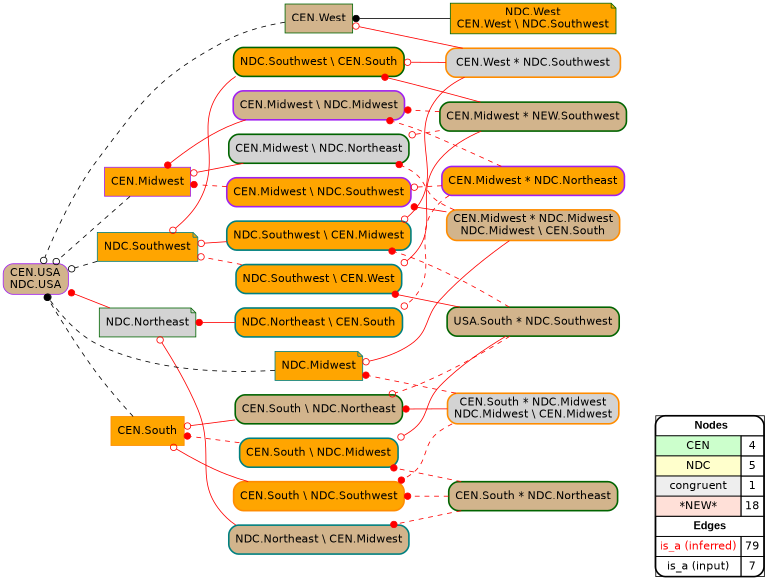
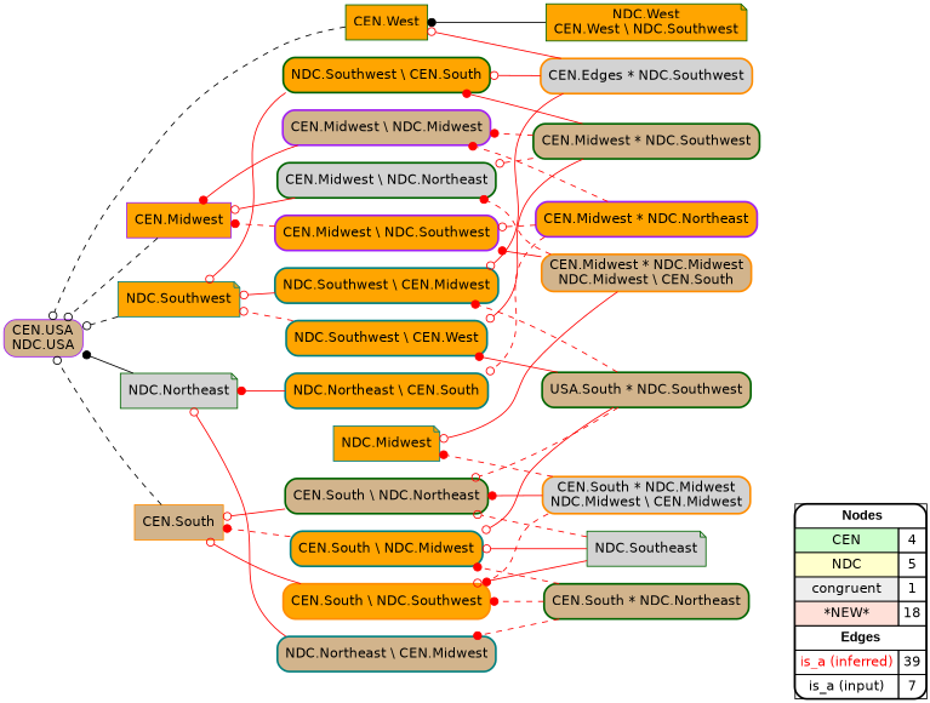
  digraph {
    rankdir=RL
    node [fillcolor=orange fontname=helvetica shape=box style="filled,rounded,bold" color=darkgreen]
    edge [arrowhead=odot color="#FF0000" constraint=true penwidth=1 style=dashed]
-   n1 [fillcolor=white label=<   <TABLE BORDER="0" CELLBORDER="1" CELLSPACING="0" CELLPADDING="4">  <TR> <TD COLSPAN="2"><font face="Arial Black"> Nodes</font></TD> </TR>  <TR>   <TD bgcolor="#CCFFCC" fontname="helvetica">CEN</TD>   <TD>4</TD>   </TR>  <TR>   <TD bgcolor="#FFFFCC" fontname="helvetica">NDC</TD>   <TD>5</TD>   </TR>  <TR>   <TD bgcolor="#EEEEEE" fontname="helvetica">congruent</TD>   <TD>1</TD>   </TR>  <TR>   <TD bgcolor="#FFE0D8" fontname="helvetica">*NEW*</TD>   <TD>18</TD>   </TR>  <TR> <TD COLSPAN="2"><font face = "Arial Black"> Edges </font></TD> </TR>  <TR>   <TD><font color ="#FF0000">is_a (inferred)</font></TD><TD>79</TD> </TR> <TR>   <TD><font color ="#000000">is_a (input)</font></TD><TD>7</TD> </TR> </TABLE>   > margin=0 color=""]
-   "CEN.West" [fillcolor=tan style=filled]
+   n1 [fillcolor=white label=<   <TABLE BORDER="0" CELLBORDER="1" CELLSPACING="0" CELLPADDING="4">  <TR> <TD COLSPAN="2"><font face="Arial Black"> Nodes</font></TD> </TR>  <TR>   <TD bgcolor="#CCFFCC" fontname="helvetica">CEN</TD>   <TD>4</TD>   </TR>  <TR>   <TD bgcolor="#FFFFCC" fontname="helvetica">NDC</TD>   <TD>5</TD>   </TR>  <TR>   <TD bgcolor="#EEEEEE" fontname="helvetica">congruent</TD>   <TD>1</TD>   </TR>  <TR>   <TD bgcolor="#FFE0D8" fontname="helvetica">*NEW*</TD>   <TD>18</TD>   </TR>  <TR> <TD COLSPAN="2"><font face = "Arial Black"> Edges </font></TD> </TR>  <TR>   <TD><font color ="#FF0000">is_a (inferred)</font></TD><TD>39</TD> </TR> <TR>   <TD><font color ="#000000">is_a (input)</font></TD><TD>7</TD> </TR> </TABLE>   > margin=0 color=""]
+   "CEN.West" [style=filled]
    "CEN.USA\nNDC.USA" [color=purple fillcolor=tan style="filled,rounded"]
    "NDC.Northeast \\ CEN.Midwest" [color=teal fillcolor=tan]
    "NDC.Northeast" [fillcolor=lightgrey shape=note style=filled]
    "NDC.Northeast \\ CEN.South" [color=teal]
    "CEN.Midwest" [color=purple style=filled]
-   "CEN.South" [color=darkorange style=filled]
+   "CEN.South" [color=darkorange fillcolor=tan style=filled]
    "NDC.West\nCEN.West \\ NDC.Southwest" [shape=note style=filled]
+   "NDC.Southeast" [fillcolor=lightgrey shape=note style=filled]
    "CEN.South \\ NDC.Southwest" [color=darkorange]
    "CEN.South \\ NDC.Northeast" [fillcolor=tan]
    "CEN.South \\ NDC.Midwest" [color=teal]
    "NDC.Midwest" [color=teal shape=note style=filled]
    "NDC.Southwest" [color=teal shape=note style=filled]
    "CEN.Midwest * NDC.Northeast" [color=purple]
    "CEN.Midwest \\ NDC.Midwest" [color=purple fillcolor=tan]
    "CEN.Midwest \\ NDC.Southwest" [color=purple]
    "CEN.Midwest * NDC.Midwest\nNDC.Midwest \\ CEN.South" [color=darkorange fillcolor=tan]
    "CEN.Midwest \\ NDC.Northeast" [fillcolor=lightgrey]
-   "CEN.West * NDC.Southwest" [color=darkorange fillcolor=lightgrey]
+   "CEN.West * NDC.Southwest" [color=darkorange fillcolor=lightgrey label="CEN.Edges * NDC.Southwest"]
    "NDC.Southwest \\ CEN.Midwest" [color=teal]
    "NDC.Southwest \\ CEN.South"
    "CEN.South * NDC.Midwest\nNDC.Midwest \\ CEN.Midwest" [color=darkorange fillcolor=lightgrey]
    "NDC.Southwest \\ CEN.West" [color=teal]
    n26 [fillcolor=tan label="USA.South * NDC.Southwest"]
-   "CEN.Midwest * NDC.Southwest" [fillcolor=tan label="CEN.Midwest * NEW.Southwest"]
+   "CEN.Midwest * NDC.Southwest" [fillcolor=tan]
    "CEN.South * NDC.Northeast" [fillcolor=tan]
    subgraph sub_1 {
      rank=source
      n1
    }
    "CEN.West" -> "CEN.USA\nNDC.USA" [color="#000000"]
    "NDC.Northeast \\ CEN.Midwest" -> "NDC.Northeast" [style=bold]
-   "NDC.Northeast" -> "CEN.USA\nNDC.USA" [arrowhead=dot style=bold]
+   "NDC.Northeast" -> "CEN.USA\nNDC.USA" [arrowhead=dot color="#000000" style=bold]
    "NDC.Northeast \\ CEN.South" -> "NDC.Northeast" [arrowhead=dot style=bold]
    "CEN.Midwest" -> "CEN.USA\nNDC.USA" [color="#000000"]
-   "CEN.South" -> "CEN.USA\nNDC.USA" [arrowhead=dot color="#000000"]
+   "CEN.South" -> "CEN.USA\nNDC.USA" [color="#000000"]
    "NDC.West\nCEN.West \\ NDC.Southwest" -> "CEN.West" [arrowhead=dot color="#000000" style=bold]
+   "NDC.Southeast" -> "CEN.South \\ NDC.Southwest" [style=bold]
+   "NDC.Southeast" -> "CEN.South \\ NDC.Northeast"
+   "NDC.Southeast" -> "CEN.South \\ NDC.Midwest" [style=bold]
    "CEN.South \\ NDC.Southwest" -> "CEN.South" [style=bold]
    "CEN.South \\ NDC.Northeast" -> "CEN.South" [style=bold]
    "CEN.South \\ NDC.Midwest" -> "CEN.South" [arrowhead=dot]
-   "NDC.Midwest" -> "CEN.USA\nNDC.USA" [color="#000000"]
    "NDC.Southwest" -> "CEN.USA\nNDC.USA" [color="#000000"]
    "CEN.Midwest * NDC.Northeast" -> "NDC.Northeast \\ CEN.South"
    "CEN.Midwest * NDC.Northeast" -> "CEN.Midwest \\ NDC.Midwest" [arrowhead=dot]
    "CEN.Midwest * NDC.Northeast" -> "CEN.Midwest \\ NDC.Southwest"
    "CEN.Midwest \\ NDC.Midwest" -> "CEN.Midwest" [arrowhead=dot style=bold]
    "CEN.Midwest \\ NDC.Southwest" -> "CEN.Midwest" [arrowhead=dot]
    "CEN.Midwest * NDC.Midwest\nNDC.Midwest \\ CEN.South" -> "NDC.Midwest" [style=bold]
    "CEN.Midwest * NDC.Midwest\nNDC.Midwest \\ CEN.South" -> "CEN.Midwest \\ NDC.Southwest" [arrowhead=dot style=bold]
    "CEN.Midwest * NDC.Midwest\nNDC.Midwest \\ CEN.South" -> "CEN.Midwest \\ NDC.Northeast" [arrowhead=dot]
    "CEN.Midwest \\ NDC.Northeast" -> "CEN.Midwest" [style=bold]
    "CEN.West * NDC.Southwest" -> "CEN.West" [style=bold]
    "CEN.West * NDC.Southwest" -> "NDC.Southwest \\ CEN.Midwest" [style=bold]
    "CEN.West * NDC.Southwest" -> "NDC.Southwest \\ CEN.South" [style=bold]
    "NDC.Southwest \\ CEN.Midwest" -> "NDC.Southwest" [style=bold]
    "NDC.Southwest \\ CEN.South" -> "NDC.Southwest" [style=bold]
    "CEN.South * NDC.Midwest\nNDC.Midwest \\ CEN.Midwest" -> "CEN.South \\ NDC.Southwest" [arrowhead=dot]
    "CEN.South * NDC.Midwest\nNDC.Midwest \\ CEN.Midwest" -> "CEN.South \\ NDC.Northeast" [arrowhead=dot style=bold]
    "CEN.South * NDC.Midwest\nNDC.Midwest \\ CEN.Midwest" -> "NDC.Midwest" [arrowhead=dot]
    "NDC.Southwest \\ CEN.West" -> "NDC.Southwest"
    n26 -> "CEN.South \\ NDC.Northeast"
    n26 -> "CEN.South \\ NDC.Midwest" [style=bold]
    n26 -> "NDC.Southwest \\ CEN.Midwest" [arrowhead=dot]
    n26 -> "NDC.Southwest \\ CEN.West" [arrowhead=dot style=bold]
    "CEN.Midwest * NDC.Southwest" -> "CEN.Midwest \\ NDC.Midwest" [arrowhead=dot]
    "CEN.Midwest * NDC.Southwest" -> "CEN.Midwest \\ NDC.Northeast"
    "CEN.Midwest * NDC.Southwest" -> "NDC.Southwest \\ CEN.South" [arrowhead=dot style=bold]
    "CEN.Midwest * NDC.Southwest" -> "NDC.Southwest \\ CEN.West" [style=bold]
    "CEN.South * NDC.Northeast" -> "NDC.Northeast \\ CEN.Midwest" [arrowhead=dot]
    "CEN.South * NDC.Northeast" -> "CEN.South \\ NDC.Southwest" [arrowhead=dot]
    "CEN.South * NDC.Northeast" -> "CEN.South \\ NDC.Midwest" [arrowhead=dot]
  }
